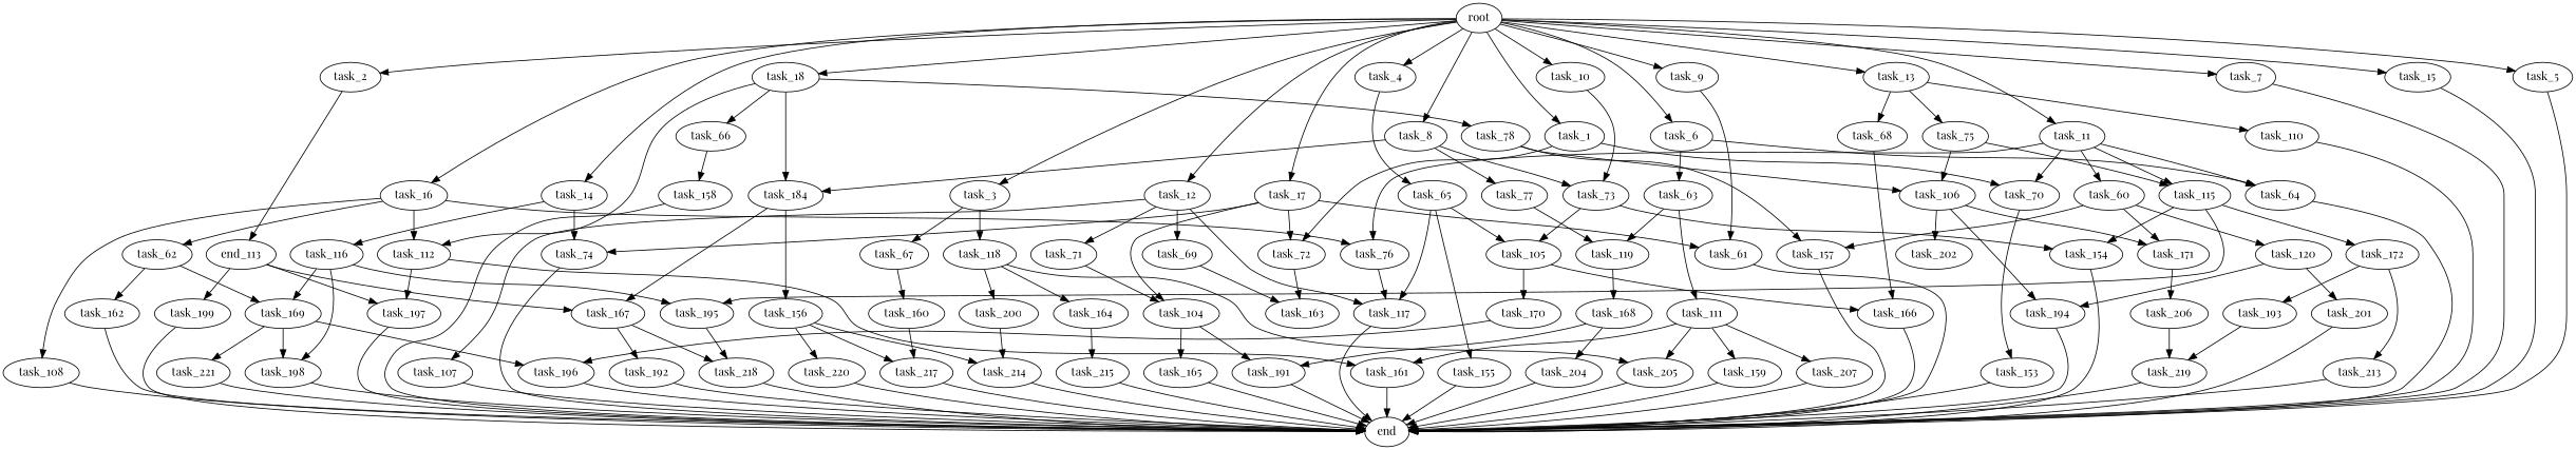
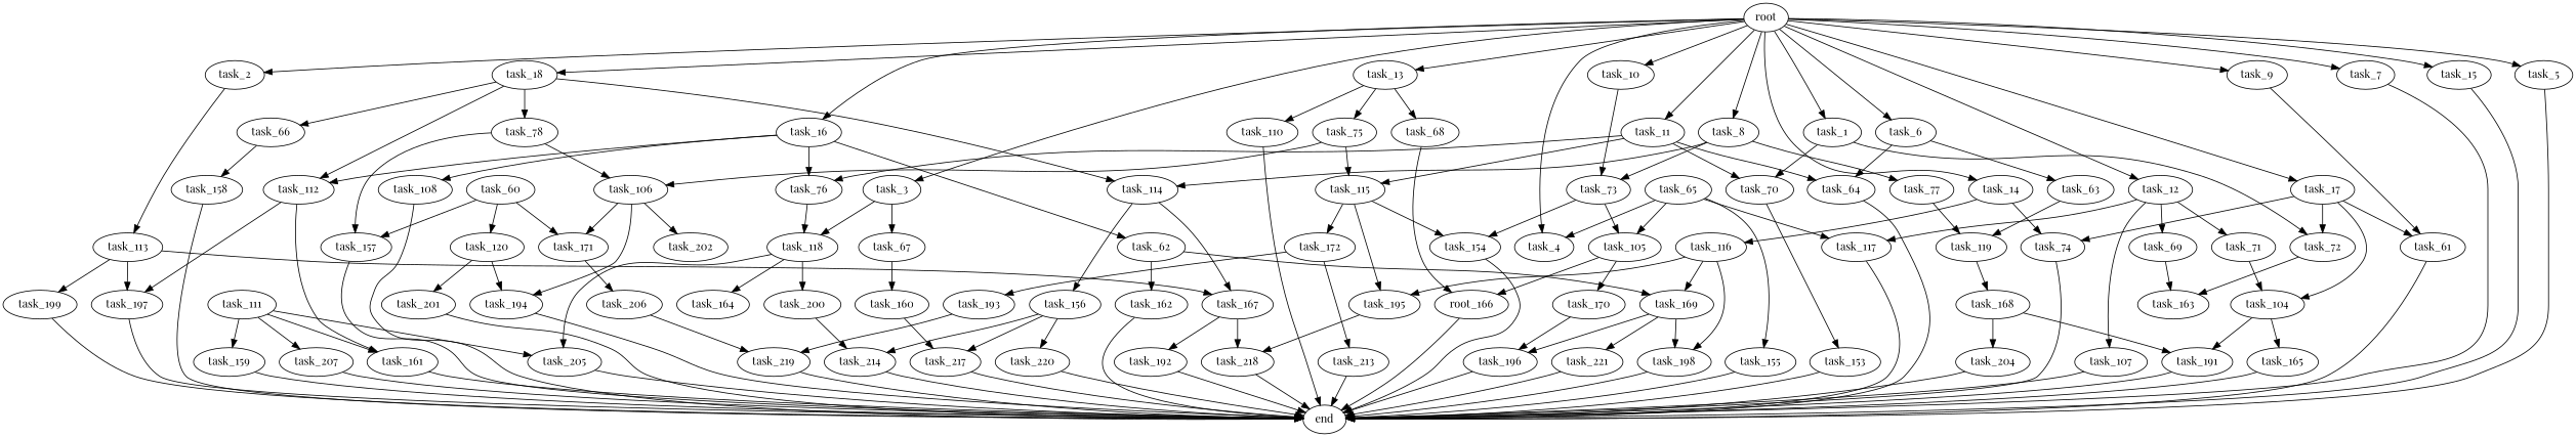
  digraph {
    fontname="Playfair Display"
    node [fontname="Playfair Display"]
    edge [fontname="Playfair Display"]
    task_207
    end
    task_192
    task_16
    task_62
    task_108
    task_112
    task_76
    task_162
    task_169
    task_197
    task_161
    task_118
    task_168
    task_191
    task_204
    task_155
    task_158
    task_12
    task_117
    task_107
    task_69
    task_71
    task_163
    task_104
    task_172
    task_213
    task_193
    task_219
    task_119
    task_13
    task_68
    task_110
    task_75
-   task_166
+   task_166 [label=root_166]
    task_115
    task_106
    task_11
    task_64
    task_70
    task_60
    task_154
    task_195
    task_153
    task_171
    task_157
    task_120
-   task_113 [label=end_113]
+   task_113
    task_199
    task_167
    task_218
    task_111
    task_159
    task_205
    task_198
    task_196
    task_221
    task_8
    task_77
    task_73
-   task_114 [label=task_184]
+   task_114
    task_105
    task_156
    task_1
    task_72
    task_217
    task_220
    task_214
    task_6
    task_63
    task_200
    root
    task_7
    task_2
    task_4
    task_10
    task_14
    task_18
    task_15
    task_3
    task_9
    task_5
    task_17
    task_65
    task_74
    task_116
    task_66
    task_78
    task_67
    task_61
    task_165
    task_164
-   task_215
    task_202
    task_194
    task_206
    task_170
    task_160
    task_201
    task_207 -> end
    task_192 -> end
    task_16 -> task_62
    task_16 -> task_108
    task_16 -> task_112
    task_16 -> task_76
    task_62 -> task_162
    task_62 -> task_169
    task_108 -> end
    task_112 -> task_197
    task_112 -> task_161
-   task_76 -> task_117
+   task_76 -> task_118
    task_162 -> end
    task_169 -> task_198
    task_169 -> task_196
    task_169 -> task_221
    task_197 -> end
    task_161 -> end
    task_118 -> task_205
    task_118 -> task_200
    task_118 -> task_164
    task_168 -> task_191
    task_168 -> task_204
    task_191 -> end
    task_204 -> end
    task_155 -> end
    task_158 -> end
    task_12 -> task_117
    task_12 -> task_107
    task_12 -> task_69
    task_12 -> task_71
    task_117 -> end
    task_107 -> end
    task_69 -> task_163
    task_71 -> task_104
    task_104 -> task_191
    task_104 -> task_165
    task_172 -> task_213
    task_172 -> task_193
    task_213 -> end
    task_193 -> task_219
    task_219 -> end
    task_119 -> task_168
    task_13 -> task_68
    task_13 -> task_110
    task_13 -> task_75
    task_68 -> task_166
    task_110 -> end
    task_75 -> task_115
    task_75 -> task_106
    task_166 -> end
    task_115 -> task_172
    task_115 -> task_154
    task_115 -> task_195
    task_106 -> task_171
    task_106 -> task_202
    task_106 -> task_194
    task_11 -> task_76
    task_11 -> task_115
    task_11 -> task_64
    task_11 -> task_70
-   task_11 -> task_60
    task_64 -> end
    task_70 -> task_153
    task_60 -> task_171
    task_60 -> task_157
    task_60 -> task_120
    task_154 -> end
    task_195 -> task_218
    task_153 -> end
    task_171 -> task_206
    task_157 -> end
    task_120 -> task_194
    task_120 -> task_201
    task_113 -> task_197
    task_113 -> task_199
    task_113 -> task_167
    task_199 -> end
    task_167 -> task_192
    task_167 -> task_218
    task_218 -> end
    task_111 -> task_207
    task_111 -> task_161
    task_111 -> task_159
    task_111 -> task_205
    task_159 -> end
    task_205 -> end
    task_198 -> end
    task_196 -> end
    task_221 -> end
    task_8 -> task_77
    task_8 -> task_73
    task_8 -> task_114
    task_77 -> task_119
    task_73 -> task_154
    task_73 -> task_105
    task_114 -> task_167
    task_114 -> task_156
    task_105 -> task_166
    task_105 -> task_170
    task_156 -> task_217
    task_156 -> task_220
    task_156 -> task_214
    task_1 -> task_70
    task_1 -> task_72
    task_72 -> task_163
    task_217 -> end
    task_220 -> end
    task_214 -> end
    task_6 -> task_64
    task_6 -> task_63
    task_63 -> task_119
-   task_63 -> task_111
    task_200 -> task_214
    root -> task_16
    root -> task_12
    root -> task_13
    root -> task_11
    root -> task_8
    root -> task_1
    root -> task_6
    root -> task_7
    root -> task_2
    root -> task_4
    root -> task_10
    root -> task_14
    root -> task_18
    root -> task_15
    root -> task_3
    root -> task_9
    root -> task_5
    root -> task_17
    task_7 -> end
    task_2 -> task_113
-   task_4 -> task_65
+   task_65 -> task_4
    task_10 -> task_73
    task_14 -> task_74
    task_14 -> task_116
    task_18 -> task_112
    task_18 -> task_114
    task_18 -> task_66
    task_18 -> task_78
    task_15 -> end
    task_3 -> task_118
    task_3 -> task_67
    task_9 -> task_61
    task_5 -> end
    task_17 -> task_104
    task_17 -> task_72
    task_17 -> task_74
    task_17 -> task_61
    task_65 -> task_155
    task_65 -> task_117
    task_65 -> task_105
    task_74 -> end
    task_116 -> task_169
    task_116 -> task_195
    task_116 -> task_198
    task_66 -> task_158
    task_78 -> task_106
    task_78 -> task_157
    task_67 -> task_160
    task_61 -> end
    task_165 -> end
-   task_164 -> task_215
-   task_215 -> end
    task_194 -> end
    task_206 -> task_219
    task_170 -> task_196
    task_160 -> task_217
    task_201 -> end
  }
